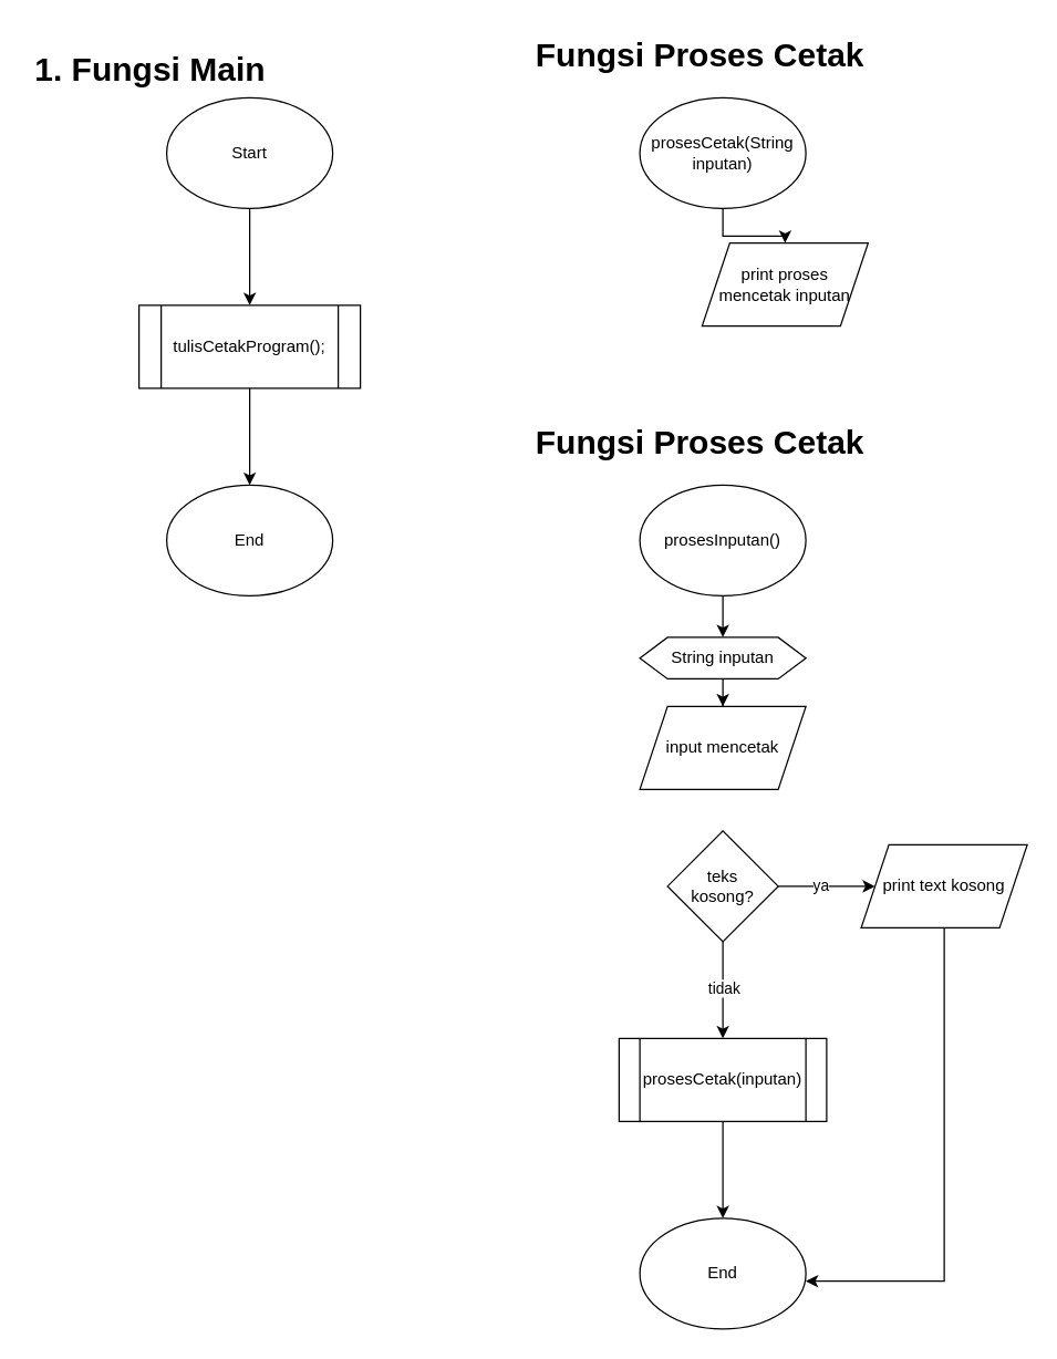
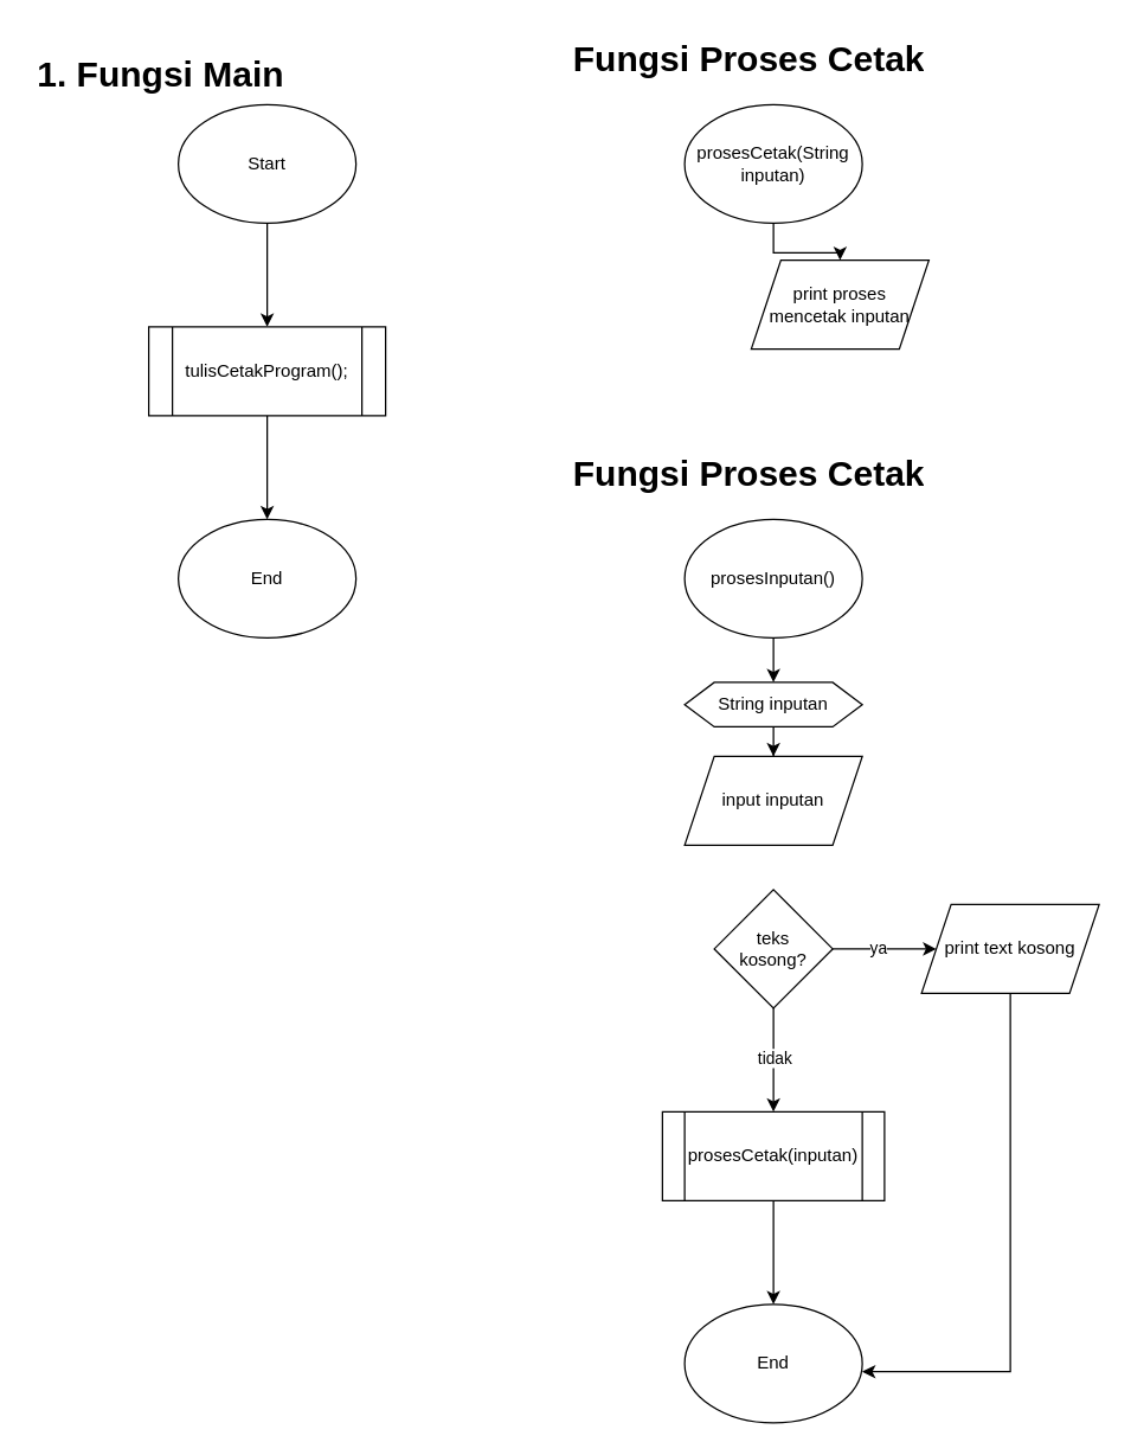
  <mxCell id="0" />
  <mxCell id="1" parent="0" />
  <mxCell id="2" value="" style="edgeStyle=orthogonalEdgeStyle;rounded=0;orthogonalLoop=1;jettySize=auto;html=1;" parent="1" source="3" target="5" edge="1"><mxGeometry relative="1" as="geometry" /></mxCell>
  <mxCell id="3" value="Start" style="ellipse;whiteSpace=wrap;html=1;" parent="1" vertex="1"><mxGeometry x="120" y="70" width="120" height="80" as="geometry" /></mxCell>
  <mxCell id="4" value="" style="edgeStyle=orthogonalEdgeStyle;rounded=0;orthogonalLoop=1;jettySize=auto;html=1;" parent="1" source="5" target="6" edge="1"><mxGeometry relative="1" as="geometry" /></mxCell>
  <mxCell id="5" value="tulisCetakProgram();" style="shape=process;whiteSpace=wrap;html=1;backgroundOutline=1;" parent="1" vertex="1"><mxGeometry x="100" y="220" width="160" height="60" as="geometry" /></mxCell>
  <mxCell id="6" value="End" style="ellipse;whiteSpace=wrap;html=1;" parent="1" vertex="1"><mxGeometry x="120" y="350" width="120" height="80" as="geometry" /></mxCell>
  <mxCell id="7" value="&lt;h1&gt;1. Fungsi Main&lt;/h1&gt;" style="text;html=1;strokeColor=none;fillColor=none;spacing=5;spacingTop=-20;whiteSpace=wrap;overflow=hidden;rounded=0;" parent="1" vertex="1"><mxGeometry x="20" y="30" width="190" height="40" as="geometry" /></mxCell>
  <mxCell id="8" value="" style="edgeStyle=orthogonalEdgeStyle;rounded=0;orthogonalLoop=1;jettySize=auto;html=1;" parent="1" source="9" target="10" edge="1"><mxGeometry relative="1" as="geometry" /></mxCell>
  <mxCell id="9" value="prosesCetak(String inputan)" style="ellipse;whiteSpace=wrap;html=1;" parent="1" vertex="1"><mxGeometry x="462" y="70" width="120" height="80" as="geometry" /></mxCell>
  <mxCell id="10" value="print proses mencetak inputan" style="shape=parallelogram;perimeter=parallelogramPerimeter;whiteSpace=wrap;html=1;fixedSize=1;" parent="1" vertex="1"><mxGeometry x="507" y="175" width="120" height="60" as="geometry" /></mxCell>
  <mxCell id="11" value="&lt;h1&gt;Fungsi Proses Cetak&lt;/h1&gt;" style="text;html=1;strokeColor=none;fillColor=none;spacing=5;spacingTop=-20;whiteSpace=wrap;overflow=hidden;rounded=0;" parent="1" vertex="1"><mxGeometry x="382" y="20" width="300" height="40" as="geometry" /></mxCell>
  <mxCell id="12" value="&lt;h1&gt;Fungsi Proses Cetak&lt;/h1&gt;" style="text;html=1;strokeColor=none;fillColor=none;spacing=5;spacingTop=-20;whiteSpace=wrap;overflow=hidden;rounded=0;" parent="1" vertex="1"><mxGeometry x="382" y="300" width="300" height="40" as="geometry" /></mxCell>
  <mxCell id="13" value="" style="edgeStyle=orthogonalEdgeStyle;rounded=0;orthogonalLoop=1;jettySize=auto;html=1;entryX=0.5;entryY=0;entryDx=0;entryDy=0;" parent="1" source="14" target="16" edge="1"><mxGeometry relative="1" as="geometry"><mxPoint x="522" y="460" as="targetPoint" /></mxGeometry></mxCell>
  <mxCell id="14" value="prosesInputan()" style="ellipse;whiteSpace=wrap;html=1;" parent="1" vertex="1"><mxGeometry x="462" y="350" width="120" height="80" as="geometry" /></mxCell>
  <mxCell id="15" value="" style="edgeStyle=orthogonalEdgeStyle;rounded=0;orthogonalLoop=1;jettySize=auto;html=1;" parent="1" source="16" target="17" edge="1"><mxGeometry relative="1" as="geometry" /></mxCell>
  <mxCell id="16" value="String inputan" style="shape=hexagon;perimeter=hexagonPerimeter2;whiteSpace=wrap;html=1;fixedSize=1;" parent="1" vertex="1"><mxGeometry x="462" y="460" width="120" height="30" as="geometry" /></mxCell>
- <mxCell id="17" value="input mencetak" style="shape=parallelogram;perimeter=parallelogramPerimeter;whiteSpace=wrap;html=1;fixedSize=1;" parent="1" vertex="1"><mxGeometry x="462" y="510" width="120" height="60" as="geometry" /></mxCell>
+ <mxCell id="17" value="input inputan" style="shape=parallelogram;perimeter=parallelogramPerimeter;whiteSpace=wrap;html=1;fixedSize=1;" parent="1" vertex="1"><mxGeometry x="462" y="510" width="120" height="60" as="geometry" /></mxCell>
  <mxCell id="18" value="" style="edgeStyle=orthogonalEdgeStyle;rounded=0;orthogonalLoop=1;jettySize=auto;html=1;" parent="1" source="22" target="23" edge="1"><mxGeometry relative="1" as="geometry" /></mxCell>
  <mxCell id="19" value="ya" style="edgeLabel;html=1;align=center;verticalAlign=middle;resizable=0;points=[];" parent="18" vertex="1" connectable="0"><mxGeometry x="-0.137" y="1" relative="1" as="geometry"><mxPoint as="offset" /></mxGeometry></mxCell>
  <mxCell id="20" value="" style="edgeStyle=orthogonalEdgeStyle;rounded=0;orthogonalLoop=1;jettySize=auto;html=1;" parent="1" source="22" target="25" edge="1"><mxGeometry relative="1" as="geometry" /></mxCell>
  <mxCell id="21" value="tidak" style="edgeLabel;html=1;align=center;verticalAlign=middle;resizable=0;points=[];" parent="20" vertex="1" connectable="0"><mxGeometry x="-0.056" relative="1" as="geometry"><mxPoint as="offset" /></mxGeometry></mxCell>
  <mxCell id="22" value="teks &lt;br&gt;kosong?" style="rhombus;whiteSpace=wrap;html=1;" parent="1" vertex="1"><mxGeometry x="482" y="600" width="80" height="80" as="geometry" /></mxCell>
  <mxCell id="23" value="print text kosong" style="shape=parallelogram;perimeter=parallelogramPerimeter;whiteSpace=wrap;html=1;fixedSize=1;" parent="1" vertex="1"><mxGeometry x="622" y="610" width="120" height="60" as="geometry" /></mxCell>
  <mxCell id="24" style="edgeStyle=orthogonalEdgeStyle;rounded=0;orthogonalLoop=1;jettySize=auto;html=1;entryX=0.5;entryY=0;entryDx=0;entryDy=0;" parent="1" source="25" target="26" edge="1"><mxGeometry relative="1" as="geometry" /></mxCell>
  <mxCell id="25" value="prosesCetak(inputan)" style="shape=process;whiteSpace=wrap;html=1;backgroundOutline=1;" parent="1" vertex="1"><mxGeometry x="447" y="750" width="150" height="60" as="geometry" /></mxCell>
  <mxCell id="26" value="End" style="ellipse;whiteSpace=wrap;html=1;" parent="1" vertex="1"><mxGeometry x="462" y="880" width="120" height="80" as="geometry" /></mxCell>
  <mxCell id="27" style="edgeStyle=orthogonalEdgeStyle;rounded=0;orthogonalLoop=1;jettySize=auto;html=1;entryX=0.999;entryY=0.568;entryDx=0;entryDy=0;entryPerimeter=0;" parent="1" source="23" target="26" edge="1"><mxGeometry relative="1" as="geometry"><Array as="points"><mxPoint x="682" y="925" /></Array></mxGeometry></mxCell>
